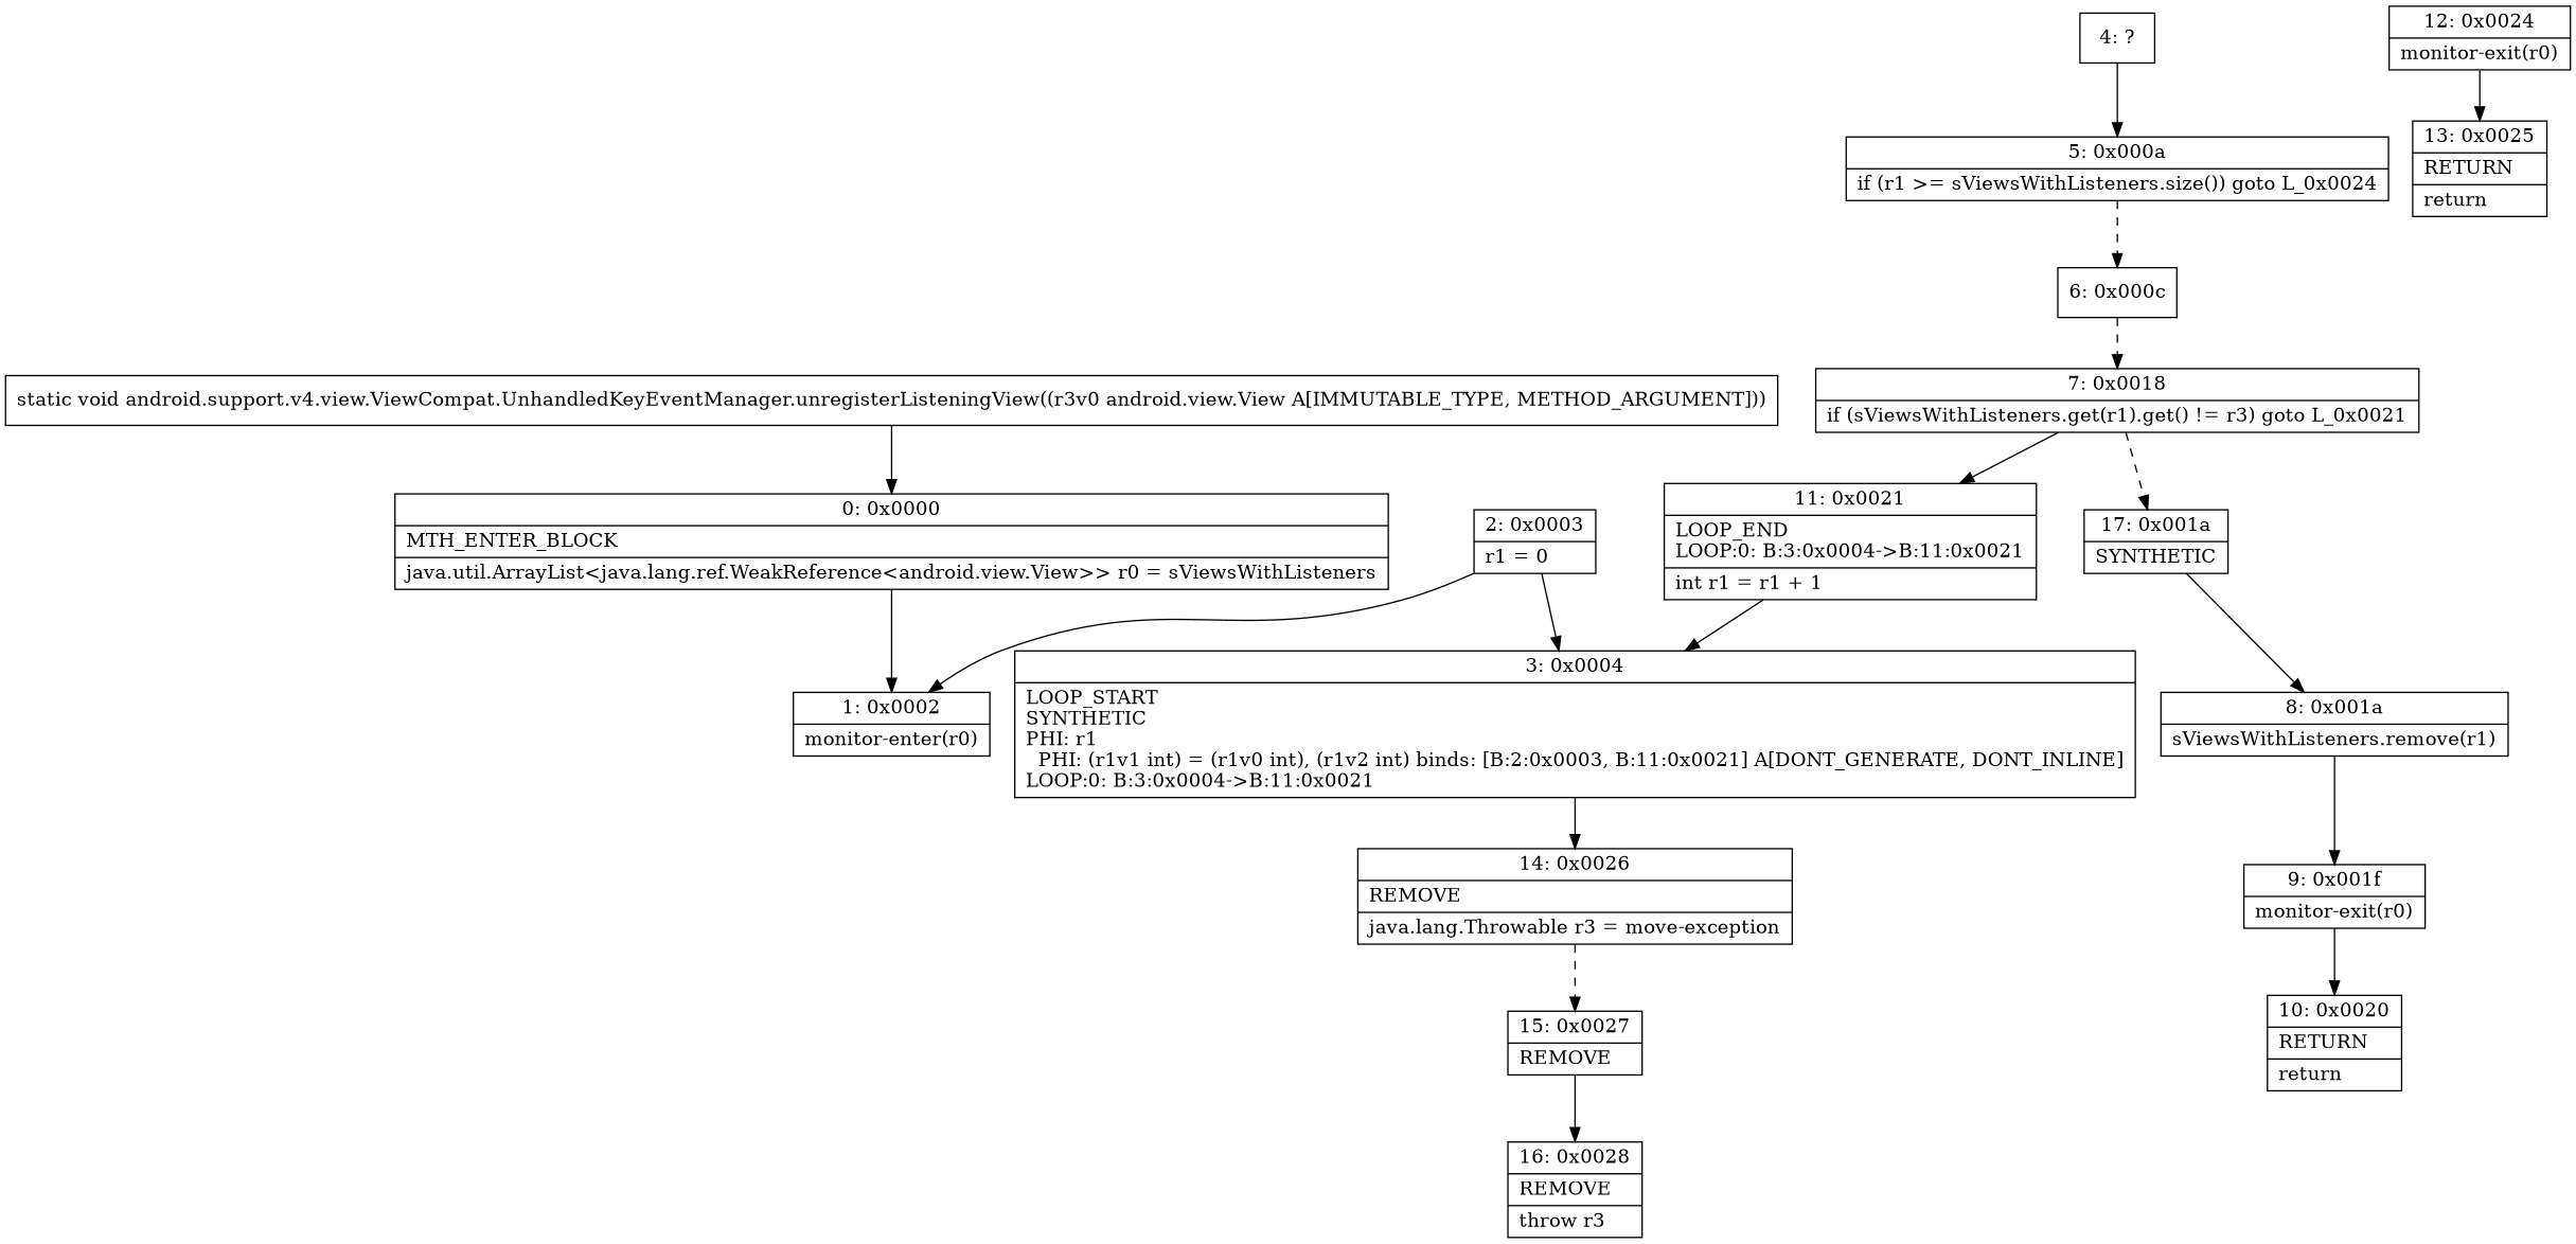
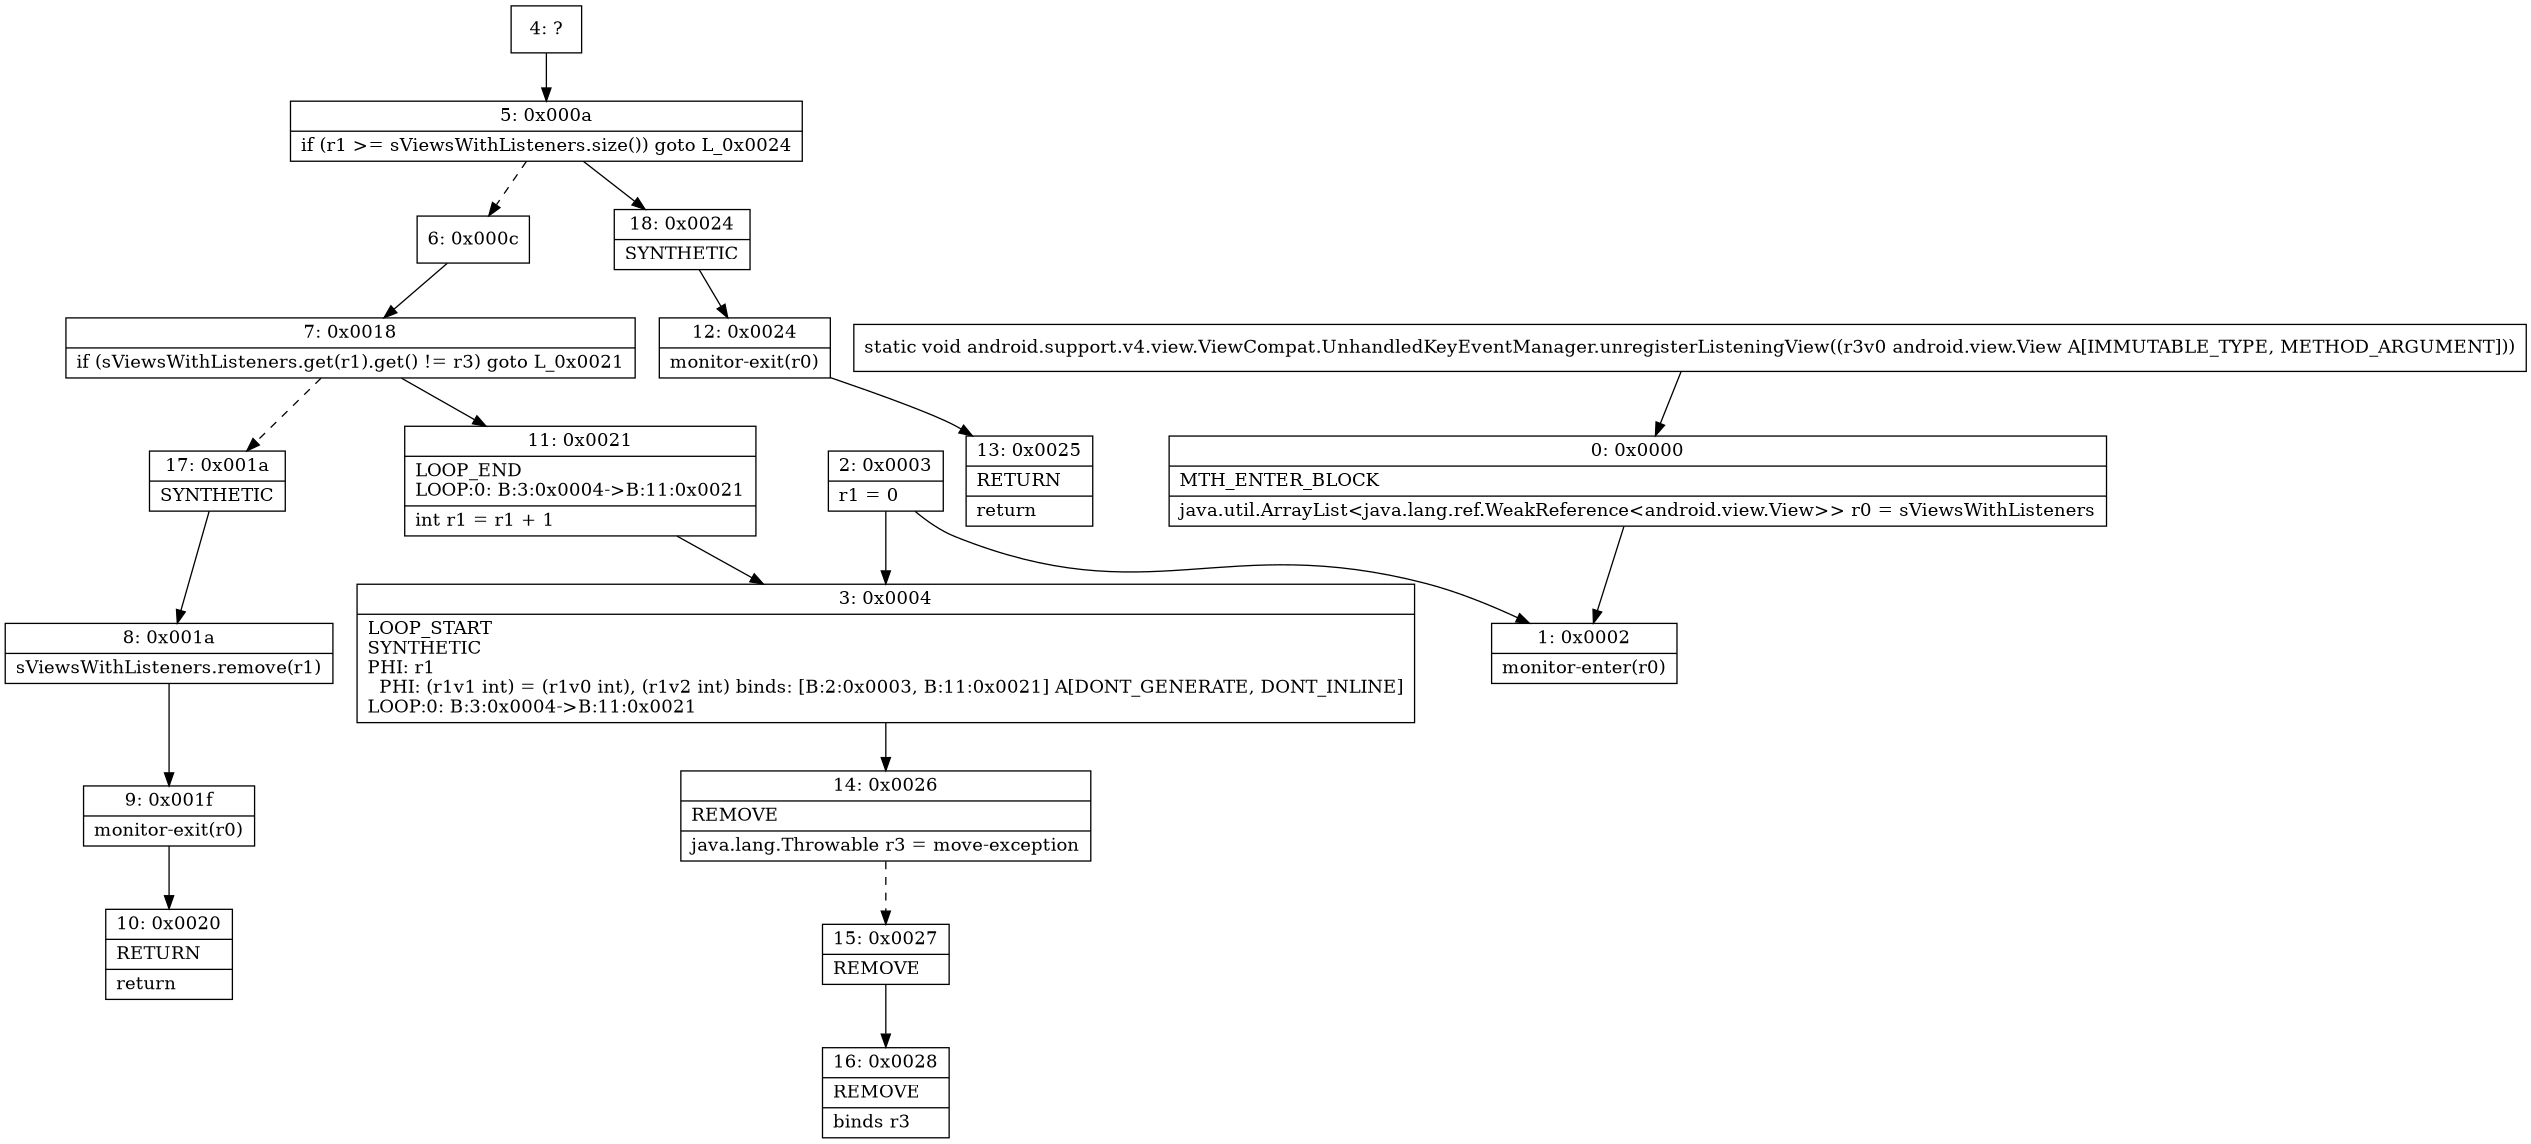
  digraph {
    node [shape=record]
    n1 [label="{0\:\ 0x0000|MTH_ENTER_BLOCK\l|java.util.ArrayList\<java.lang.ref.WeakReference\<android.view.View\>\> r0 = sViewsWithListeners\l}"]
    n2 [label="{1\:\ 0x0002|monitor\-enter(r0)\l}"]
    n3 [label="{2\:\ 0x0003|r1 = 0\l}"]
    n4 [label="{3\:\ 0x0004|LOOP_START\lSYNTHETIC\lPHI: r1 \l  PHI: (r1v1 int) = (r1v0 int), (r1v2 int) binds: [B:2:0x0003, B:11:0x0021] A[DONT_GENERATE, DONT_INLINE]\lLOOP:0: B:3:0x0004\-\>B:11:0x0021\l}"]
    n5 [label="{14\:\ 0x0026|REMOVE\l|java.lang.Throwable r3 = move\-exception\l}"]
    n6 [label="{4\:\ ?}"]
    n7 [label="{5\:\ 0x000a|if (r1 \>= sViewsWithListeners.size()) goto L_0x0024\l}"]
    n8 [label="{15\:\ 0x0027|REMOVE\l}"]
    n9 [label="{6\:\ 0x000c}"]
+   n10 [label="{18\:\ 0x0024|SYNTHETIC\l}"]
    n11 [label="{7\:\ 0x0018|if (sViewsWithListeners.get(r1).get() != r3) goto L_0x0021\l}"]
    n12 [label="{12\:\ 0x0024|monitor\-exit(r0)\l}"]
    n13 [label="{11\:\ 0x0021|LOOP_END\lLOOP:0: B:3:0x0004\-\>B:11:0x0021\l|int r1 = r1 + 1\l}"]
    n14 [label="{17\:\ 0x001a|SYNTHETIC\l}"]
    n15 [label="{8\:\ 0x001a|sViewsWithListeners.remove(r1)\l}"]
    n16 [label="{9\:\ 0x001f|monitor\-exit(r0)\l}"]
    n17 [label="{10\:\ 0x0020|RETURN\l|return\l}"]
    n18 [label="{13\:\ 0x0025|RETURN\l|return\l}"]
-   n19 [label="{16\:\ 0x0028|REMOVE\l|throw r3\l}"]
+   n19 [label="{16\:\ 0x0028|REMOVE\l|binds r3\l}"]
    n20 [label="{static void android.support.v4.view.ViewCompat.UnhandledKeyEventManager.unregisterListeningView((r3v0 android.view.View A[IMMUTABLE_TYPE, METHOD_ARGUMENT])) }"]
    n1 -> n2
    n3 -> n2
    n3 -> n4
    n4 -> n5
    n5 -> n8 [style=dashed]
    n6 -> n7
    n7 -> n9 [style=dashed]
+   n7 -> n10
    n8 -> n19
-   n9 -> n11 [style=dashed]
+   n9 -> n11
+   n10 -> n12
    n11 -> n13
    n11 -> n14 [style=dashed]
    n12 -> n18
    n13 -> n4
    n14 -> n15
    n15 -> n16
    n16 -> n17
    n20 -> n1
  }
